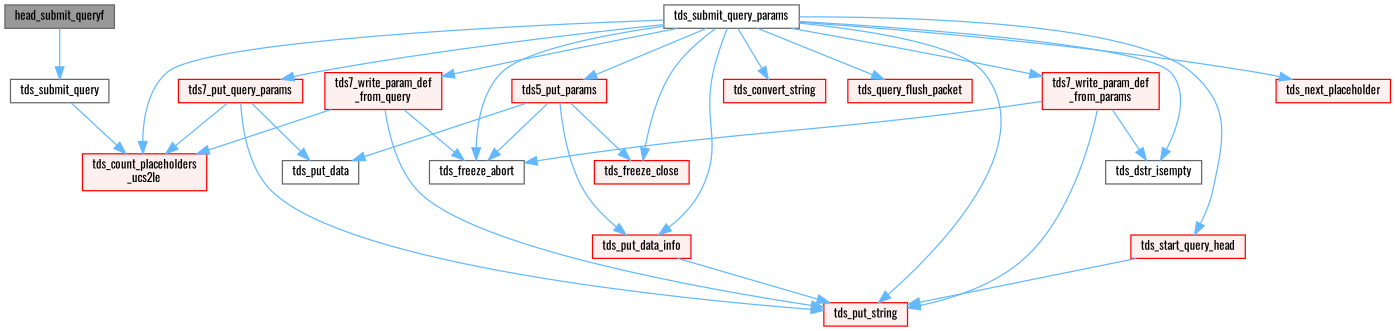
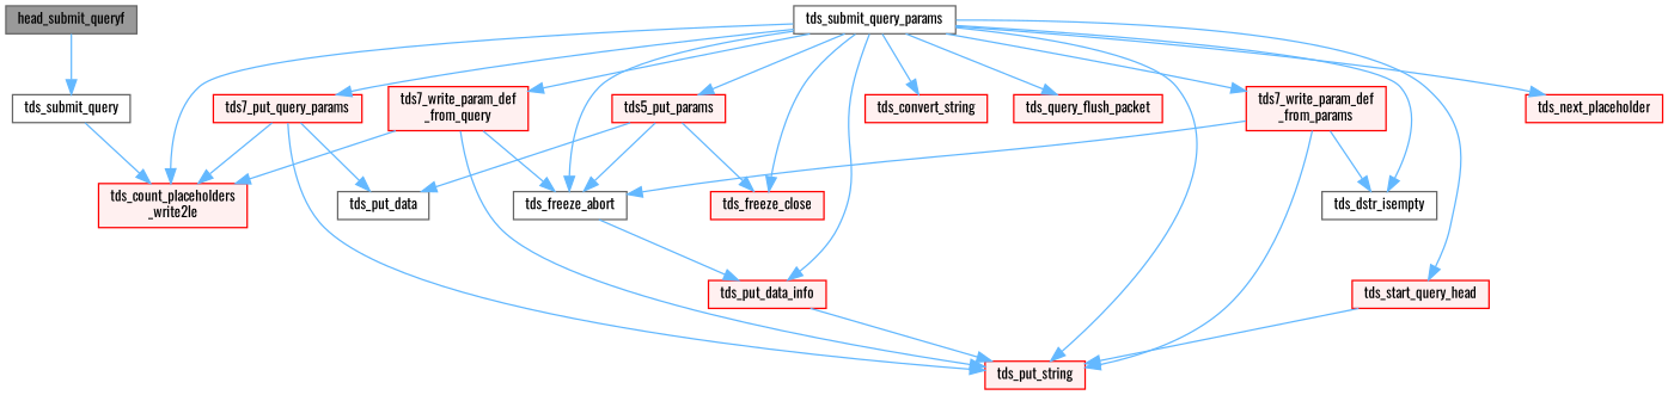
  digraph {
    fontname=Oswald
    rankdir=TB
    node [color=red fillcolor="#FFF0F0" fontname=Oswald fontsize=10 shape=box style=filled]
    edge [color=steelblue1 fontname=Oswald fontsize=10 labelfontname=Helvetica labelfontsize=10 style=solid]
    n1 [color=gray40 fillcolor=grey60 fontcolor=black height=0.2 label=head_submit_queryf width=0.4]
    n2 [color=grey40 fillcolor=white height=0.2 label=tds_submit_query width=0.4]
-   n3 [height=0.2 label="tds_count_placeholders\l_ucs2le" width=0.4]
+   n3 [height=0.2 label="tds_count_placeholders\l_write2le" width=0.4]
    n4 [color=grey40 fillcolor=white height=0.2 label=tds_submit_query_params width=0.4]
    n5 [height=0.2 label=tds_next_placeholder width=0.4]
    n6 [height=0.2 label=tds5_put_params width=0.4]
    n7 [color=grey40 fillcolor=white height=0.2 label=tds_freeze_abort width=0.4]
    n8 [height=0.2 label=tds_freeze_close width=0.4]
    n9 [height=0.2 label=tds_put_data_info width=0.4]
    n10 [height=0.2 label=tds_put_string width=0.4]
    n11 [height=0.2 label=tds7_put_query_params width=0.4]
    n12 [height=0.2 label="tds7_write_param_def\l_from_params" width=0.4]
    n13 [color=grey40 fillcolor=white height=0.2 label=tds_dstr_isempty width=0.4]
    n14 [height=0.2 label="tds7_write_param_def\l_from_query" width=0.4]
    n15 [height=0.2 label=tds_convert_string width=0.4]
    n16 [height=0.2 label=tds_query_flush_packet width=0.4]
    n17 [height=0.2 label=tds_start_query_head width=0.4]
    n18 [color=grey40 fillcolor=white height=0.2 label=tds_put_data width=0.4]
    n1 -> n2
    n2 -> n3
    n4 -> n3
    n4 -> n5
    n4 -> n6
    n4 -> n7
    n4 -> n8
    n4 -> n9
    n4 -> n10
    n4 -> n11
    n4 -> n12
    n4 -> n13
    n4 -> n14
    n4 -> n15
    n4 -> n16
    n4 -> n17
    n6 -> n7
    n6 -> n8
-   n6 -> n9
+   n7 -> n9
    n6 -> n18
    n9 -> n10
    n11 -> n3
    n11 -> n10
    n11 -> n18
    n12 -> n7
    n12 -> n10
    n12 -> n13
    n14 -> n3
    n14 -> n7
    n14 -> n10
    n17 -> n10
  }
